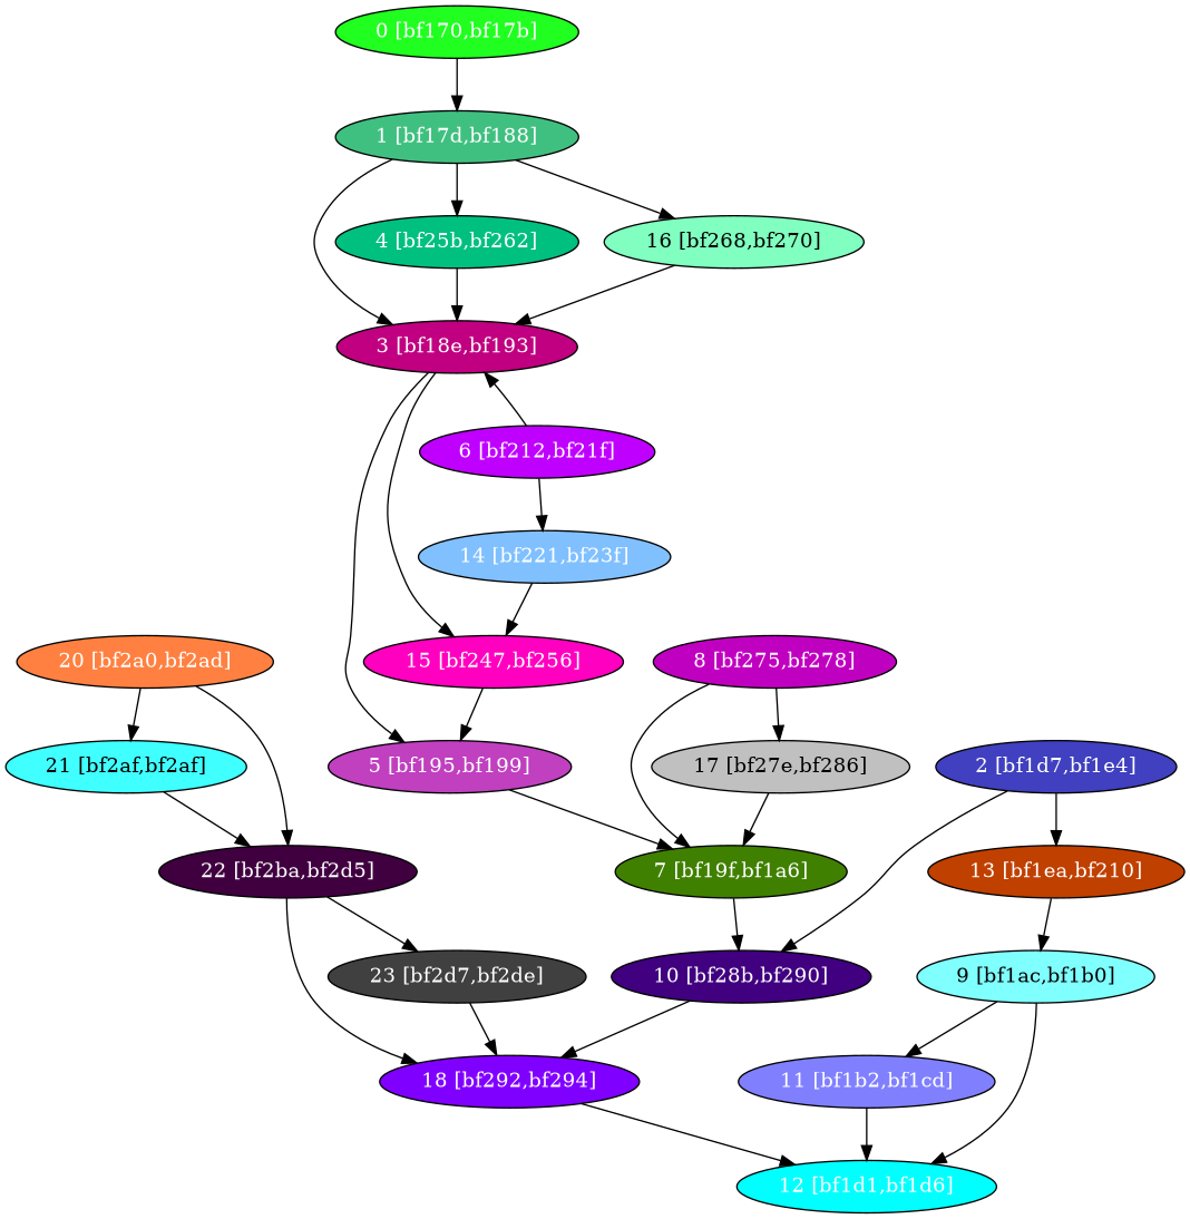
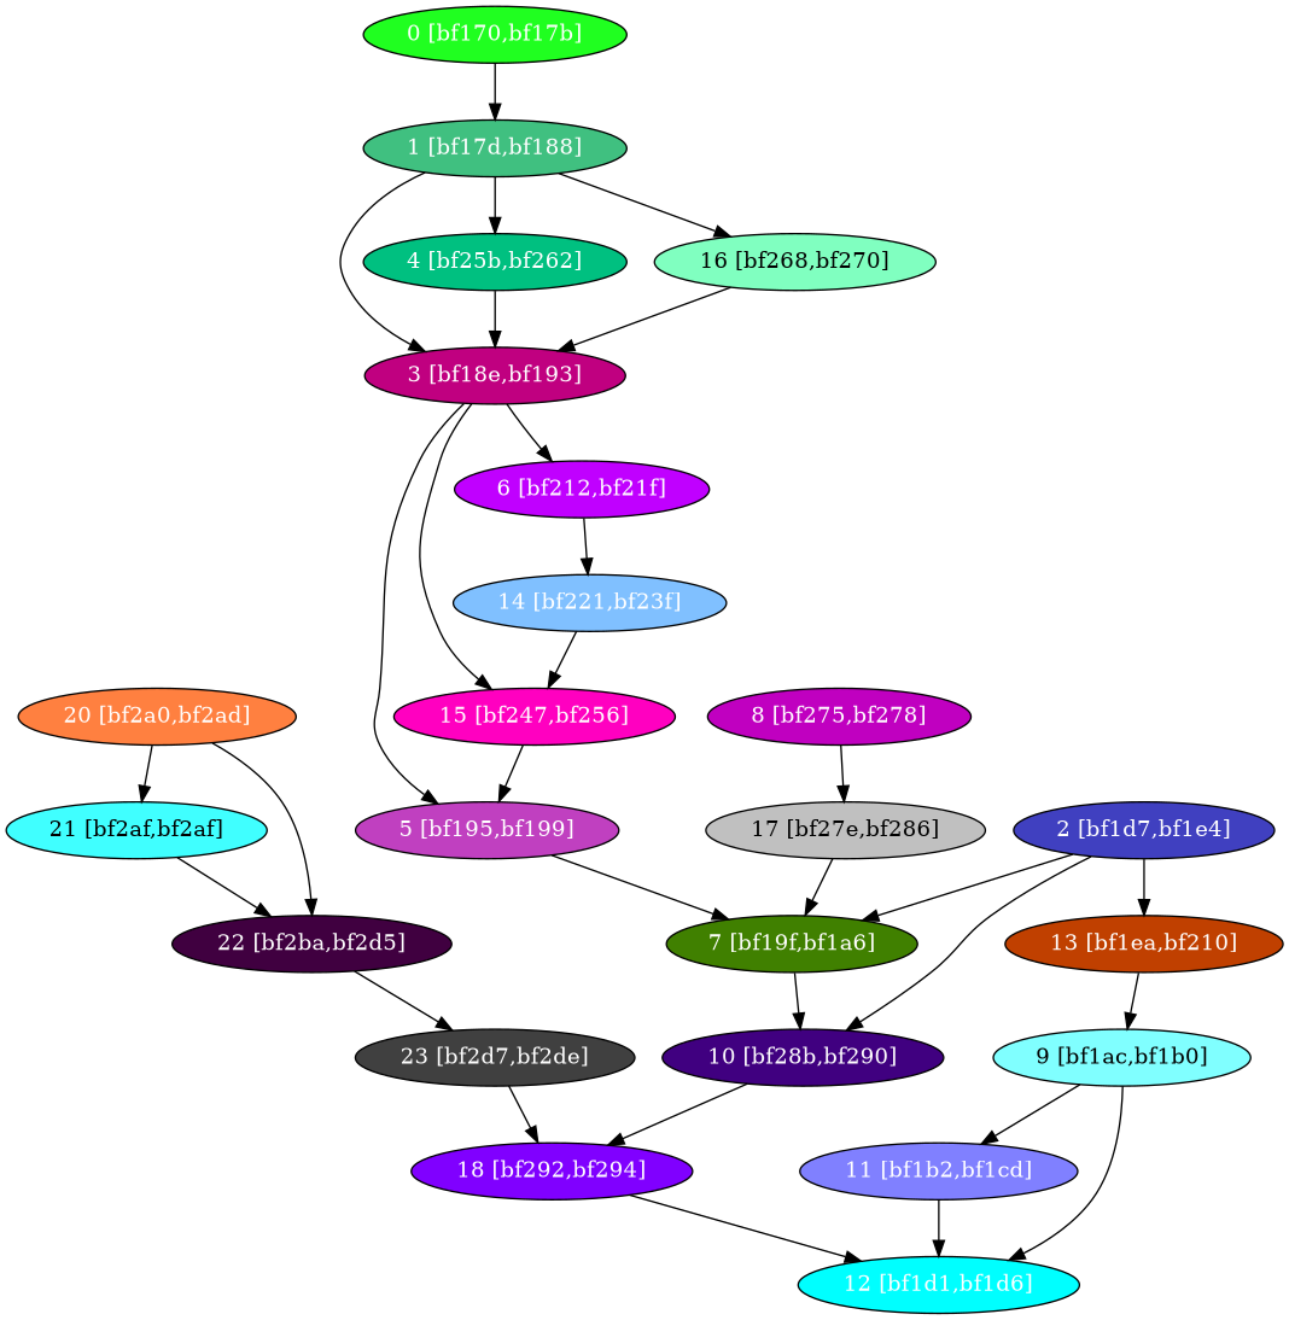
  digraph {
    node [fontcolor="#ffffff" shape=oval style=filled]
    n1 [fillcolor="#20FF20" label="0 [bf170,bf17b]"]
    n2 [fillcolor="#40C080" label="1 [bf17d,bf188]"]
    n3 [fillcolor="#C00080" label="3 [bf18e,bf193]"]
    n4 [fillcolor="#00C080" label="4 [bf25b,bf262]"]
    n5 [fillcolor="#80FFC0" fontcolor="#000000" label="16 [bf268,bf270]"]
    n6 [fillcolor="#4040C0" label="2 [bf1d7,bf1e4]"]
    n7 [fillcolor="#400080" label="10 [bf28b,bf290]"]
    n8 [fillcolor="#C04000" label="13 [bf1ea,bf210]"]
    n9 [fillcolor="#C040C0" label="5 [bf195,bf199]"]
    n10 [fillcolor="#C000FF" label="6 [bf212,bf21f]"]
    n11 [fillcolor="#FF00C0" label="15 [bf247,bf256]"]
    n12 [fillcolor="#8000FF" label="18 [bf292,bf294]"]
    n13 [fillcolor="#80FFFF" fontcolor="#000000" label="9 [bf1ac,bf1b0]"]
    n14 [fillcolor="#408000" label="7 [bf19f,bf1a6]"]
    n15 [fillcolor="#80C0FF" label="14 [bf221,bf23f]"]
    n16 [fillcolor="#C000C0" label="8 [bf275,bf278]"]
    n17 [fillcolor="#C0C0C0" fontcolor="#000000" label="17 [bf27e,bf286]"]
    n18 [fillcolor="#8080FF" label="11 [bf1b2,bf1cd]"]
    n19 [fillcolor="#00FFFF" label="12 [bf1d1,bf1d6]"]
    n20 [fillcolor="#FF8040" label="20 [bf2a0,bf2ad]"]
    n21 [fillcolor="#40FFFF" fontcolor="#000000" label="21 [bf2af,bf2af]"]
    n22 [fillcolor="#400040" label="22 [bf2ba,bf2d5]"]
    n23 [fillcolor="#404040" label="23 [bf2d7,bf2de]"]
    n1 -> n2
    n2 -> n3
    n2 -> n4
    n2 -> n5
    n3 -> n9
-   n10 -> n3
+   n3 -> n10
    n3 -> n11
    n4 -> n3
    n5 -> n3
    n6 -> n7
    n6 -> n8
    n7 -> n12
    n8 -> n13
    n9 -> n14
    n10 -> n15
    n11 -> n9
    n12 -> n19
    n13 -> n18
    n13 -> n19
    n14 -> n7
    n15 -> n11
-   n16 -> n14
+   n6 -> n14
    n16 -> n17
    n17 -> n14
    n18 -> n19
    n20 -> n21
    n20 -> n22
    n21 -> n22
-   n22 -> n12
    n22 -> n23
    n23 -> n12
  }
